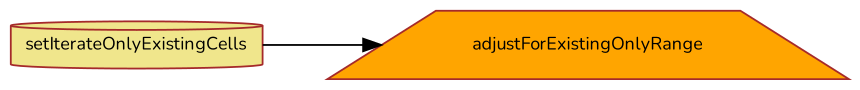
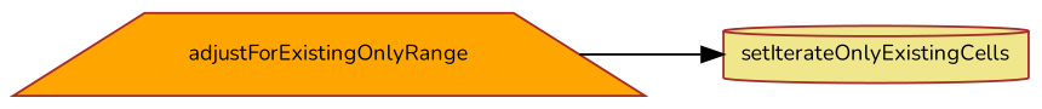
  digraph {
    rankdir=LR
    fontname=Nunito
    node [color=brown fontname=Nunito fontsize=10 style=filled]
    n1 [fillcolor=khaki fontcolor=black height=0.2 label=setIterateOnlyExistingCells shape=cylinder width=0.4]
    n2 [fillcolor=orange height=0.2 label=adjustForExistingOnlyRange shape=trapezium width=0.4]
-   n1 -> n2 [color=black fontname=Nunito fontsize=10 labelfontname=Helvetica labelfontsize=10 style=solid]
+   n2 -> n1 [color=black fontname=Nunito fontsize=10 labelfontname=Helvetica labelfontsize=10 style=solid]
  }
